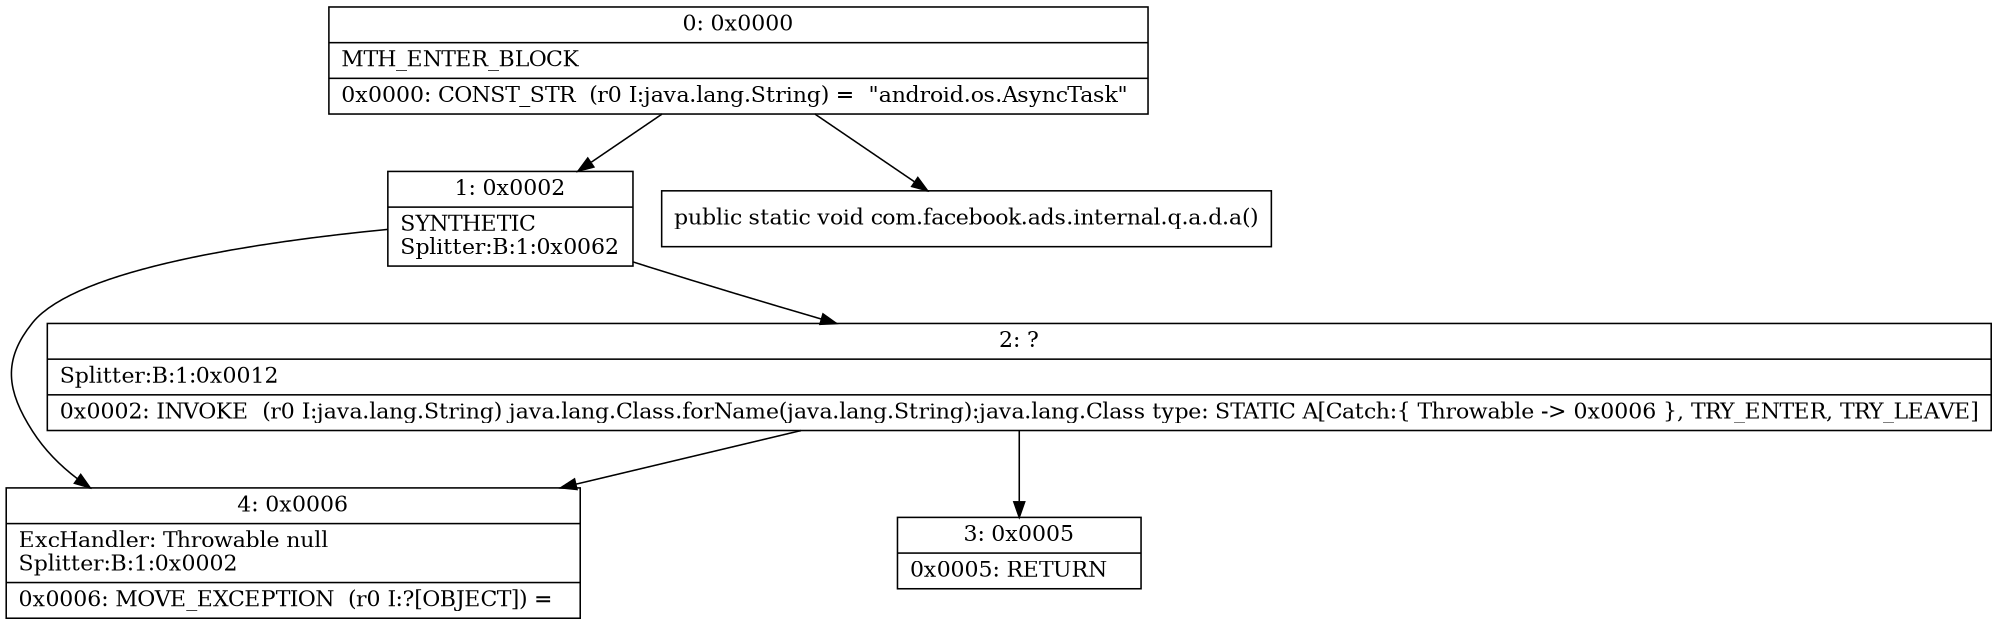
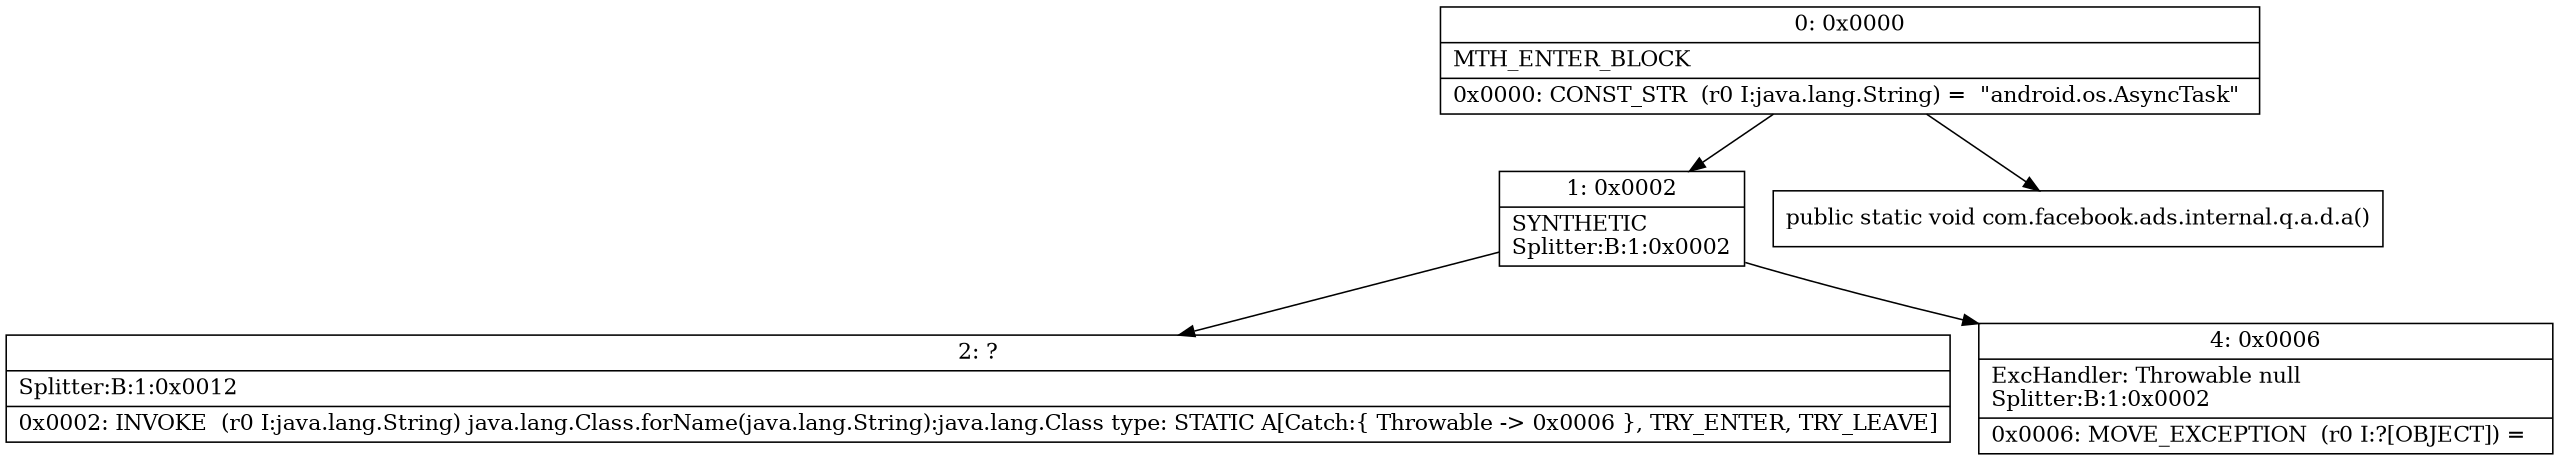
  digraph {
    node [shape=record]
    n1 [label="{0\:\ 0x0000|MTH_ENTER_BLOCK\l|0x0000: CONST_STR  (r0 I:java.lang.String) =  \"android.os.AsyncTask\" \l}"]
-   n2 [label="{1\:\ 0x0002|SYNTHETIC\lSplitter:B:1:0x0062\l}"]
+   n2 [label="{1\:\ 0x0002|SYNTHETIC\lSplitter:B:1:0x0002\l}"]
    n3 [label="{public static void com.facebook.ads.internal.q.a.d.a() }"]
    n4 [label="{2\:\ ?|Splitter:B:1:0x0012\l|0x0002: INVOKE  (r0 I:java.lang.String) java.lang.Class.forName(java.lang.String):java.lang.Class type: STATIC A[Catch:\{ Throwable \-\> 0x0006 \}, TRY_ENTER, TRY_LEAVE]\l}"]
    n5 [label="{4\:\ 0x0006|ExcHandler: Throwable null\lSplitter:B:1:0x0002\l|0x0006: MOVE_EXCEPTION  (r0 I:?[OBJECT]) =  \l}"]
-   n6 [label="{3\:\ 0x0005|0x0005: RETURN   \l}"]
    n1 -> n2
    n1 -> n3
    n2 -> n4
    n2 -> n5
-   n4 -> n5
-   n4 -> n6
  }
